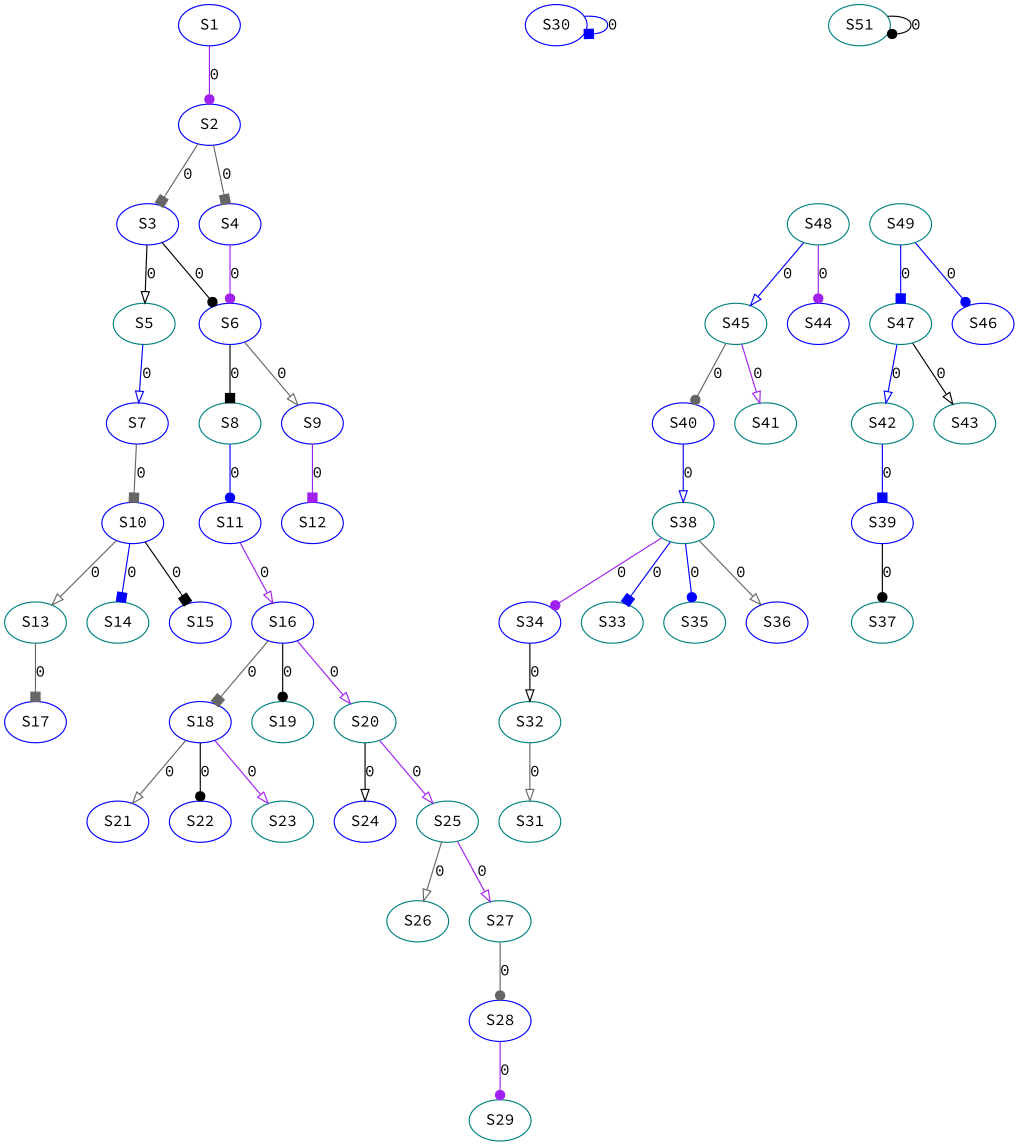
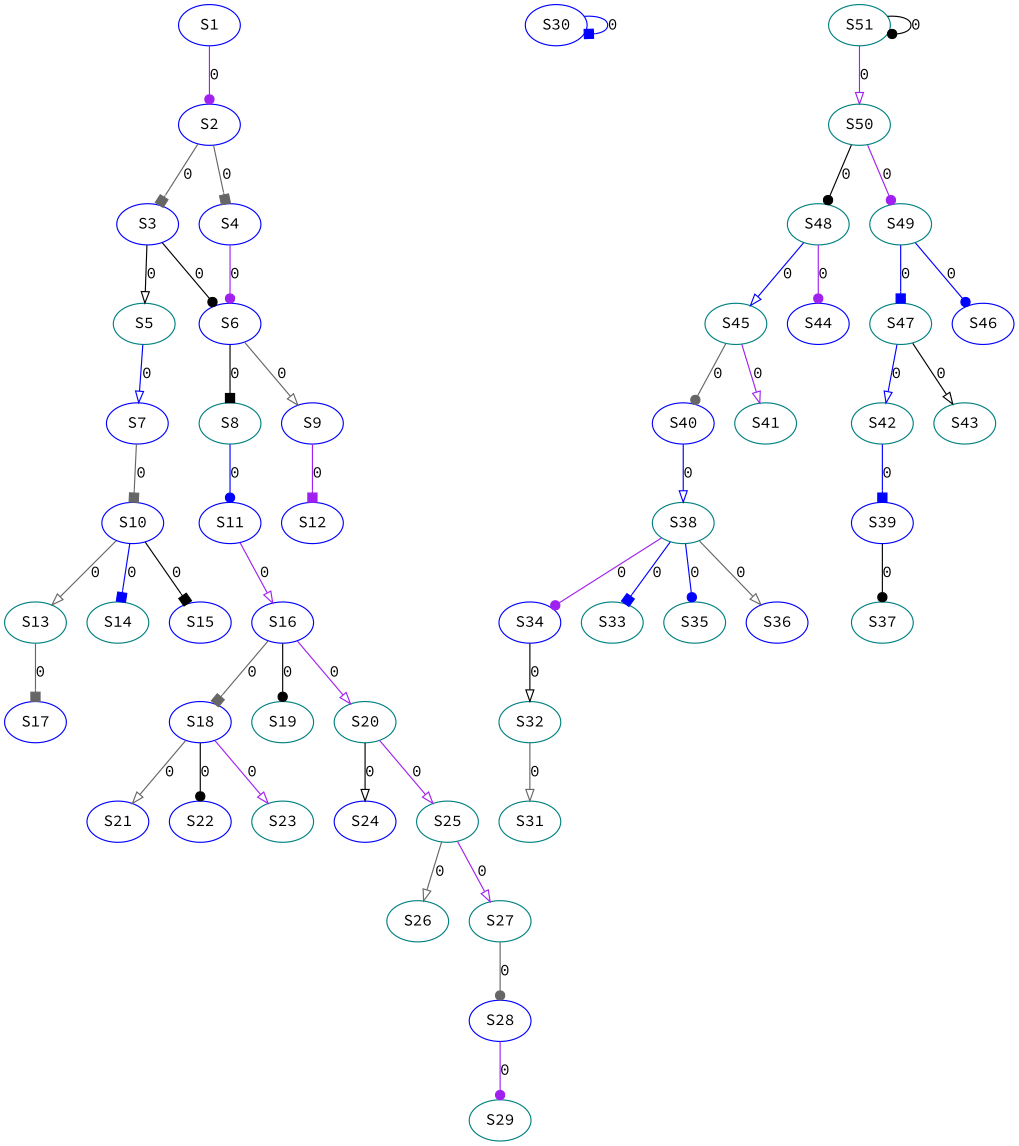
  strict digraph {
    fontname="Source Code Pro"
    node [color=teal fontname="Source Code Pro"]
    edge [arrowhead=onormal color=purple fontname="Source Code Pro"]
    S1 [color=blue]
    S2 [color=blue]
    S3 [color=blue]
    S4 [color=blue]
    S5
    S6 [color=blue]
    S7 [color=blue]
    S8
    S9 [color=blue]
    S10 [color=blue]
    S11 [color=blue]
    S12 [color=blue]
    S13
    S14
    S15 [color=blue]
    S16 [color=blue]
    S17 [color=blue]
    S18 [color=blue]
    S19
    S20
    S21 [color=blue]
    S22 [color=blue]
    S23
    S24 [color=blue]
    S25
    S26
    S27
    S28 [color=blue]
    S29
    S30 [color=blue]
    S32
    S31
    S34 [color=blue]
    S38
    S33
    S35
    S36 [color=blue]
    S37
    S39 [color=blue]
    S40 [color=blue]
    S42
    S45
    S41
    S47
    S43
    S48
    S44 [color=blue]
    S49
    S46 [color=blue]
+   S50
    S51
    S1 -> S2 [arrowhead=dot label=0]
    S2 -> S3 [arrowhead=box color=gray40 label=0]
    S2 -> S4 [arrowhead=box color=gray40 label=0]
    S3 -> S5 [color=black label=0]
    S3 -> S6 [arrowhead=dot color=black label=0]
    S4 -> S6 [arrowhead=dot label=0]
    S5 -> S7 [color=blue label=0]
    S6 -> S8 [arrowhead=box color=black label=0]
    S6 -> S9 [color=gray40 label=0]
    S7 -> S10 [arrowhead=box color=gray40 label=0]
    S8 -> S11 [arrowhead=dot color=blue label=0]
    S9 -> S12 [arrowhead=box label=0]
    S10 -> S13 [color=gray40 label=0]
    S10 -> S14 [arrowhead=box color=blue label=0]
    S10 -> S15 [arrowhead=box color=black label=0]
    S11 -> S16 [label=0]
    S13 -> S17 [arrowhead=box color=gray40 label=0]
    S16 -> S18 [arrowhead=box color=gray40 label=0]
    S16 -> S19 [arrowhead=dot color=black label=0]
    S16 -> S20 [label=0]
    S18 -> S21 [color=gray40 label=0]
    S18 -> S22 [arrowhead=dot color=black label=0]
    S18 -> S23 [label=0]
    S20 -> S24 [color=black label=0]
    S20 -> S25 [label=0]
    S25 -> S26 [color=gray40 label=0]
    S25 -> S27 [label=0]
    S27 -> S28 [arrowhead=dot color=gray40 label=0]
    S28 -> S29 [arrowhead=dot label=0]
    S30 -> S30 [arrowhead=box color=blue label=0]
    S32 -> S31 [color=gray40 label=0]
    S34 -> S32 [color=black label=0]
    S38 -> S34 [arrowhead=dot label=0]
    S38 -> S33 [arrowhead=box color=blue label=0]
    S38 -> S35 [arrowhead=dot color=blue label=0]
    S38 -> S36 [color=gray40 label=0]
    S39 -> S37 [arrowhead=dot color=black label=0]
    S40 -> S38 [color=blue label=0]
    S42 -> S39 [arrowhead=box color=blue label=0]
    S45 -> S40 [arrowhead=dot color=gray40 label=0]
    S45 -> S41 [label=0]
    S47 -> S42 [color=blue label=0]
    S47 -> S43 [color=black label=0]
    S48 -> S45 [color=blue label=0]
    S48 -> S44 [arrowhead=dot label=0]
    S49 -> S47 [arrowhead=box color=blue label=0]
    S49 -> S46 [arrowhead=dot color=blue label=0]
+   S50 -> S48 [arrowhead=dot color=black label=0]
+   S50 -> S49 [arrowhead=dot label=0]
+   S51 -> S50 [label=0]
    S51 -> S51 [arrowhead=dot color=black label=0]
  }
